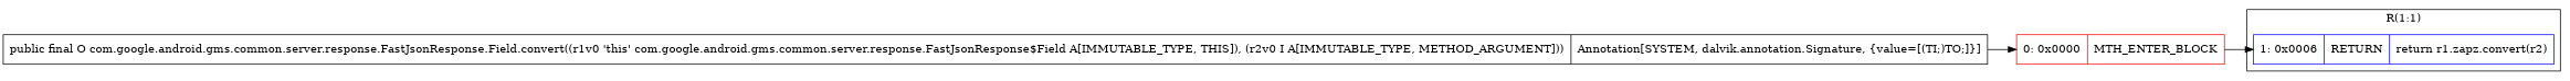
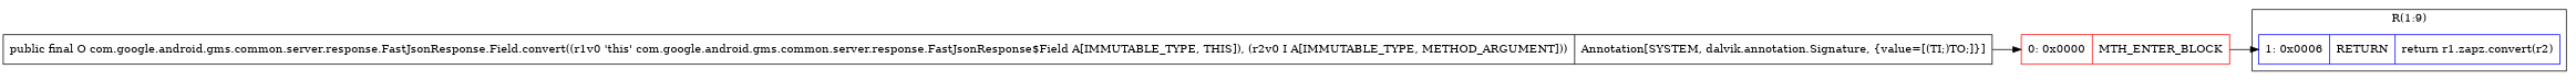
  digraph {
    rankdir=LR
    node [shape=record]
    n1 [color=blue label="{1\:\ 0x0006|RETURN\l|return r1.zapz.convert(r2)\l}"]
    n2 [color=red label="{0\:\ 0x0000|MTH_ENTER_BLOCK\l}"]
    n3 [label="{public final O com.google.android.gms.common.server.response.FastJsonResponse.Field.convert((r1v0 'this' com.google.android.gms.common.server.response.FastJsonResponse$Field A[IMMUTABLE_TYPE, THIS]), (r2v0 I A[IMMUTABLE_TYPE, METHOD_ARGUMENT]))  | Annotation[SYSTEM, dalvik.annotation.Signature, \{value=[(TI;)TO;]\}]\l}"]
    subgraph cluster_1 {
-     label="R(1:1)"
+     label="R(1:9)"
      n1
    }
    n2 -> n1
    n3 -> n2
  }
